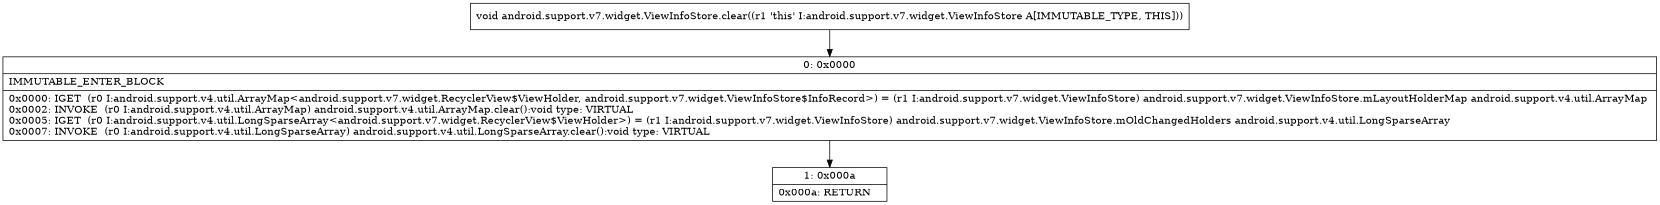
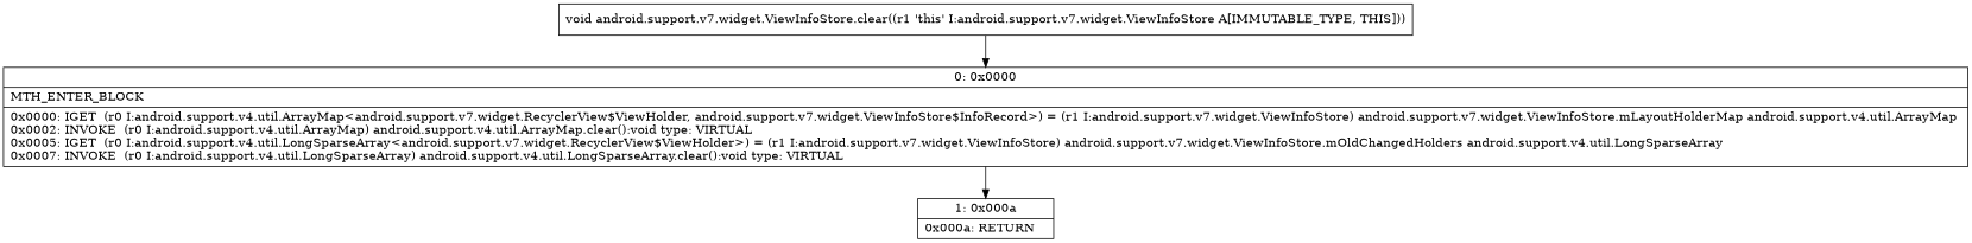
  digraph {
    node [shape=record]
-   n1 [label="{0\:\ 0x0000|IMMUTABLE_ENTER_BLOCK\l|0x0000: IGET  (r0 I:android.support.v4.util.ArrayMap\<android.support.v7.widget.RecyclerView$ViewHolder, android.support.v7.widget.ViewInfoStore$InfoRecord\>) = (r1 I:android.support.v7.widget.ViewInfoStore) android.support.v7.widget.ViewInfoStore.mLayoutHolderMap android.support.v4.util.ArrayMap \l0x0002: INVOKE  (r0 I:android.support.v4.util.ArrayMap) android.support.v4.util.ArrayMap.clear():void type: VIRTUAL \l0x0005: IGET  (r0 I:android.support.v4.util.LongSparseArray\<android.support.v7.widget.RecyclerView$ViewHolder\>) = (r1 I:android.support.v7.widget.ViewInfoStore) android.support.v7.widget.ViewInfoStore.mOldChangedHolders android.support.v4.util.LongSparseArray \l0x0007: INVOKE  (r0 I:android.support.v4.util.LongSparseArray) android.support.v4.util.LongSparseArray.clear():void type: VIRTUAL \l}"]
+   n1 [label="{0\:\ 0x0000|MTH_ENTER_BLOCK\l|0x0000: IGET  (r0 I:android.support.v4.util.ArrayMap\<android.support.v7.widget.RecyclerView$ViewHolder, android.support.v7.widget.ViewInfoStore$InfoRecord\>) = (r1 I:android.support.v7.widget.ViewInfoStore) android.support.v7.widget.ViewInfoStore.mLayoutHolderMap android.support.v4.util.ArrayMap \l0x0002: INVOKE  (r0 I:android.support.v4.util.ArrayMap) android.support.v4.util.ArrayMap.clear():void type: VIRTUAL \l0x0005: IGET  (r0 I:android.support.v4.util.LongSparseArray\<android.support.v7.widget.RecyclerView$ViewHolder\>) = (r1 I:android.support.v7.widget.ViewInfoStore) android.support.v7.widget.ViewInfoStore.mOldChangedHolders android.support.v4.util.LongSparseArray \l0x0007: INVOKE  (r0 I:android.support.v4.util.LongSparseArray) android.support.v4.util.LongSparseArray.clear():void type: VIRTUAL \l}"]
    n2 [label="{1\:\ 0x000a|0x000a: RETURN   \l}"]
    n3 [label="{void android.support.v7.widget.ViewInfoStore.clear((r1 'this' I:android.support.v7.widget.ViewInfoStore A[IMMUTABLE_TYPE, THIS])) }"]
    n1 -> n2
    n3 -> n1
  }
